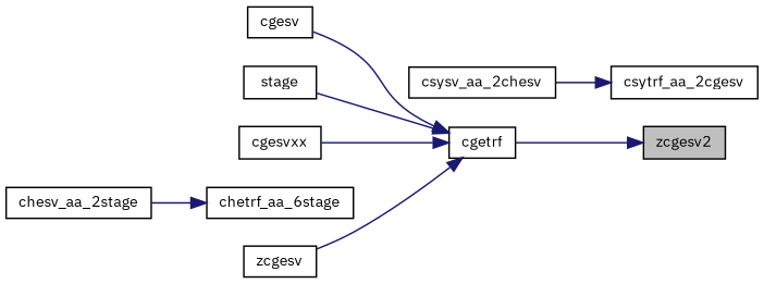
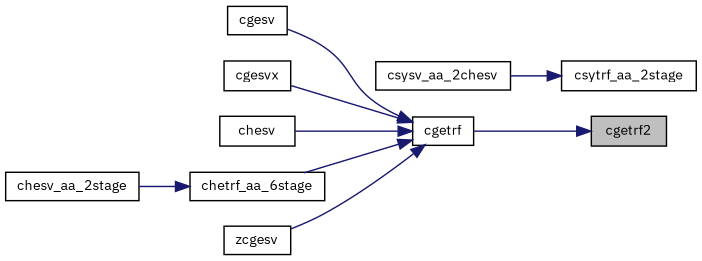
  digraph {
    fontname="IBM Plex Sans"
    rankdir=RL
    node [color=black fillcolor=white fontname="IBM Plex Sans" fontsize=10 shape=record style=filled]
    edge [color=midnightblue dir=back fontname="IBM Plex Sans" fontsize=10 labelfontname=Helvetica labelfontsize=10 style=solid]
-   n1 [fillcolor=grey75 fontcolor=black height=0.2 label=zcgesv2 width=0.4]
+   n1 [fillcolor=grey75 fontcolor=black height=0.2 label=cgetrf2 width=0.4]
    n2 [height=0.2 label=cgetrf width=0.4]
    n3 [height=0.2 label=cgesv width=0.4]
-   n4 [height=0.2 label=stage width=0.4]
-   n5 [height=0.2 label=cgesvxx width=0.4]
+   n4 [height=0.2 label=cgesvx width=0.4]
+   n5 [height=0.2 label=chesv width=0.4]
    n6 [height=0.2 label=chetrf_aa_6stage width=0.4]
    n7 [height=0.2 label=zcgesv width=0.4]
    n8 [height=0.2 label=chesv_aa_2stage width=0.4]
-   n9 [height=0.2 label=csytrf_aa_2cgesv width=0.4]
+   n9 [height=0.2 label=csytrf_aa_2stage width=0.4]
    n10 [height=0.2 label=csysv_aa_2chesv width=0.4]
    n1 -> n2
    n2 -> n3
    n2 -> n4
    n2 -> n5
+   n2 -> n6
    n2 -> n7
    n6 -> n8
    n9 -> n10
  }
